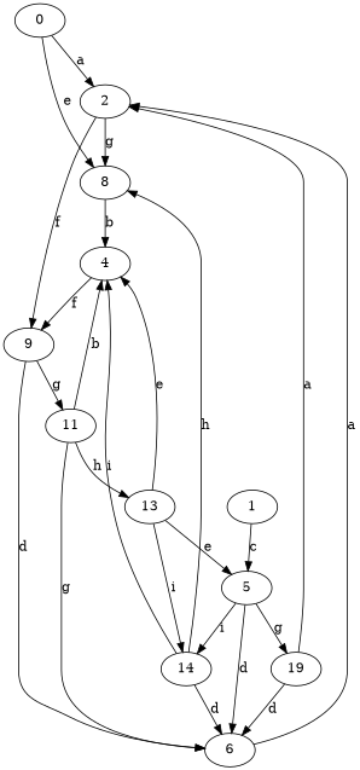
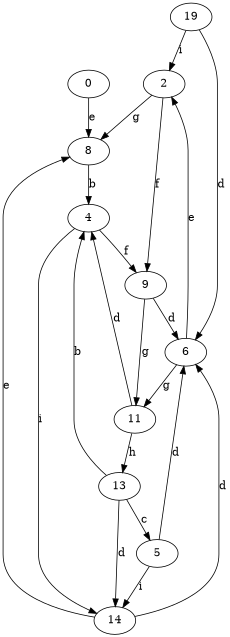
  strict digraph {
    2
    8
    9
    4
    6
    11
    14
    0
    5
    n10 [label=19]
    13
-   1
    2 -> 8 [label=g]
    2 -> 9 [label=f]
    8 -> 4 [label=b]
    9 -> 6 [label=d]
    9 -> 11 [label=g]
    4 -> 9 [label=f]
-   14 -> 4 [label=i]
-   6 -> 2 [label=a]
-   11 -> 6 [label=g]
-   11 -> 4 [label=b]
+   4 -> 14 [label=i]
+   6 -> 2 [label=e]
+   6 -> 11 [label=g]
+   11 -> 4 [label=d]
    11 -> 13 [label=h]
-   14 -> 8 [label=h]
+   14 -> 8 [label=e]
    14 -> 6 [label=d]
-   0 -> 2 [label=a]
    0 -> 8 [label=e]
    5 -> 6 [label=d]
    5 -> 14 [label=i]
-   5 -> n10 [label=g]
-   n10 -> 2 [label=a]
+   n10 -> 2 [label=i]
    n10 -> 6 [label=d]
-   13 -> 4 [label=e]
-   13 -> 14 [label=i]
-   13 -> 5 [label=e]
-   1 -> 5 [label=c]
+   13 -> 4 [label=b]
+   13 -> 14 [label=d]
+   13 -> 5 [label=c]
  }
